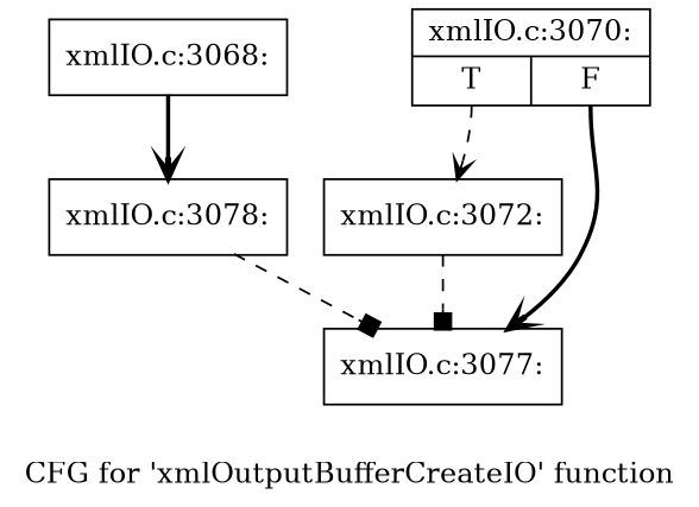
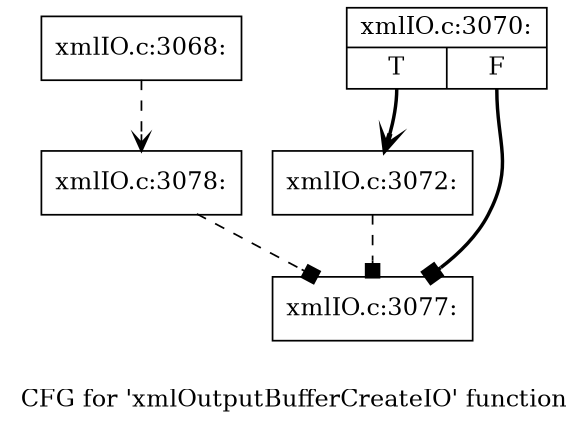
  digraph {
    label="CFG for 'xmlOutputBufferCreateIO' function"
    node [shape=record]
    edge [arrowhead=vee style=dashed]
    n1 [label="{xmlIO.c:3068:}"]
    n2 [label="{xmlIO.c:3078:}"]
    n3 [label="{xmlIO.c:3070:|{<s0>T|<s1>F}}"]
    n4 [label="{xmlIO.c:3072:}"]
    n5 [label="{xmlIO.c:3077:}"]
-   n1 -> n2 [style=bold]
+   n1 -> n2
    n2 -> n5 [arrowhead=box]
-   n3 -> n4 [tailport=s0]
-   n3 -> n5 [style=bold tailport=s1]
+   n3 -> n4 [style=bold tailport=s0]
+   n3 -> n5 [arrowhead=box style=bold tailport=s1]
    n4 -> n5 [arrowhead=box]
  }
